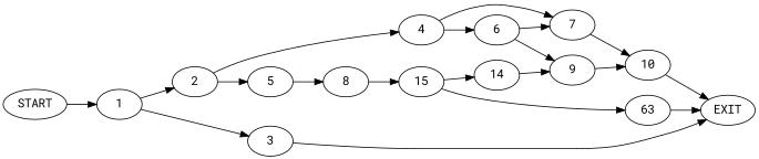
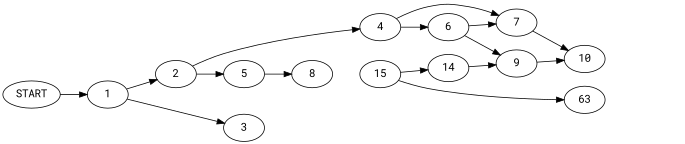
  digraph {
    fontname="Roboto Mono"
    rankdir=LR
    node [fontname="Roboto Mono"]
    edge [fontname="Roboto Mono"]
    n1 [label=START]
    1
    2
    3
-   n5 [label=EXIT]
    4
    5
    6
    7
    8
    9
    10
    n13 [label=15]
    n14 [label=63]
    14
    n1 -> 1
    1 -> 2
    1 -> 3
    2 -> 4
    2 -> 5
-   3 -> n5
    4 -> 6
    4 -> 7
    5 -> 8
    6 -> 7
    6 -> 9
    7 -> 10
-   8 -> n13
    9 -> 10
-   10 -> n5
    n13 -> n14
    n13 -> 14
-   n14 -> n5
    14 -> 9
  }
